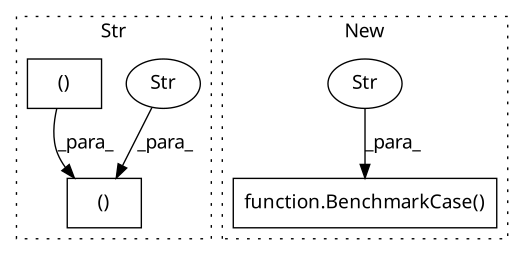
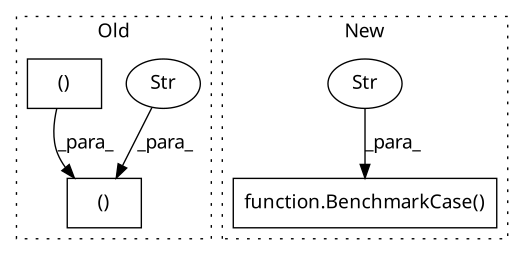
  digraph {
    fontname="Noto Sans"
    node [a=54 l=15 shape=box fontname="Noto Sans"]
    edge [fontname="Noto Sans"]
    n1 [l=266 label="()" s=1580]
    n2 [a=66 label=Str s=1642 shape=ellipse]
    n3 [l=151 label="()" s=1694]
    n4 [a=75 l="27,1" label="function.BenchmarkCase()" s="2581,3050"]
    n5 [a=66 label=Str s=2689 shape=ellipse]
    subgraph cluster_1 {
-     label=Str
+     label=Old
      style=dotted
      n1
      n2
      n3
    }
    subgraph cluster_2 {
      label=New
      style=dotted
      n4
      n5
    }
    n2 -> n1 [label=_para_]
    n3 -> n1 [label=_para_]
    n5 -> n4 [label=_para_]
  }
